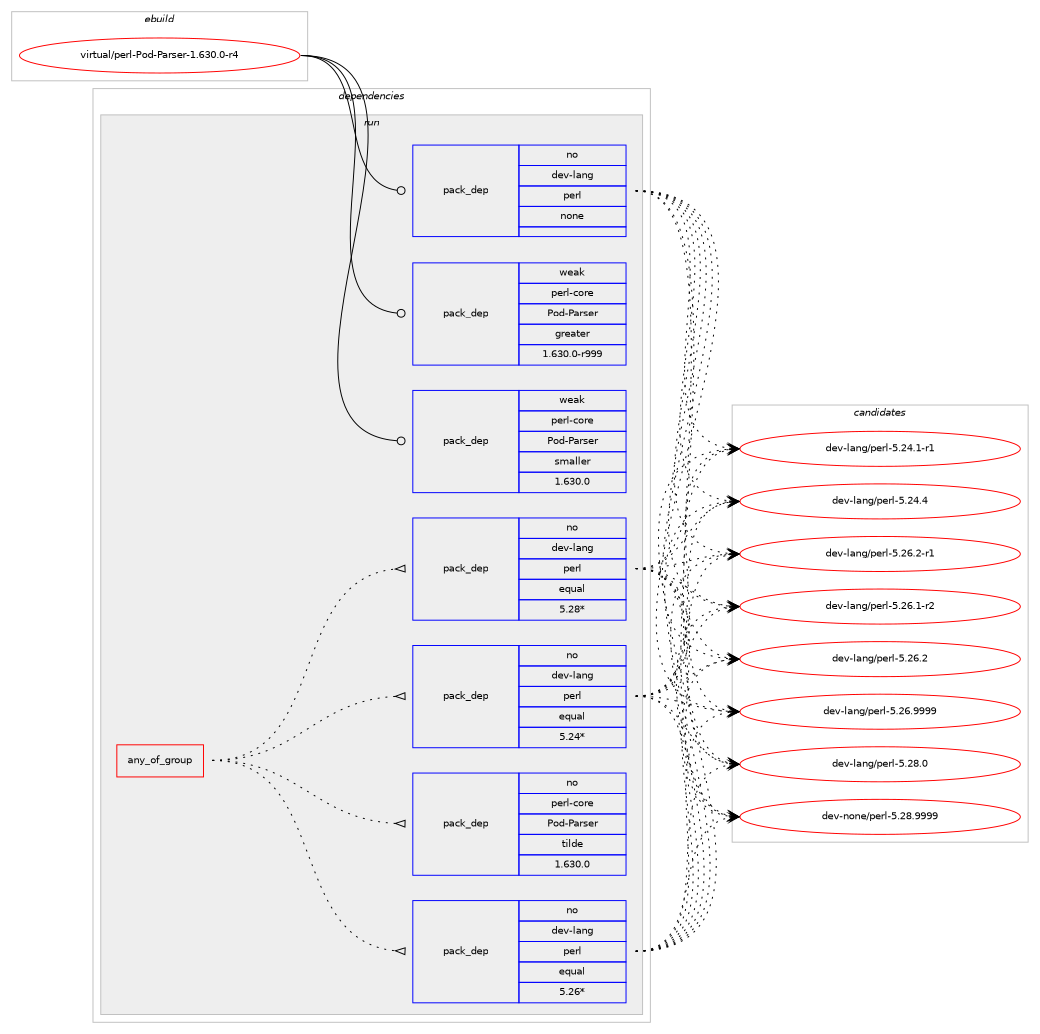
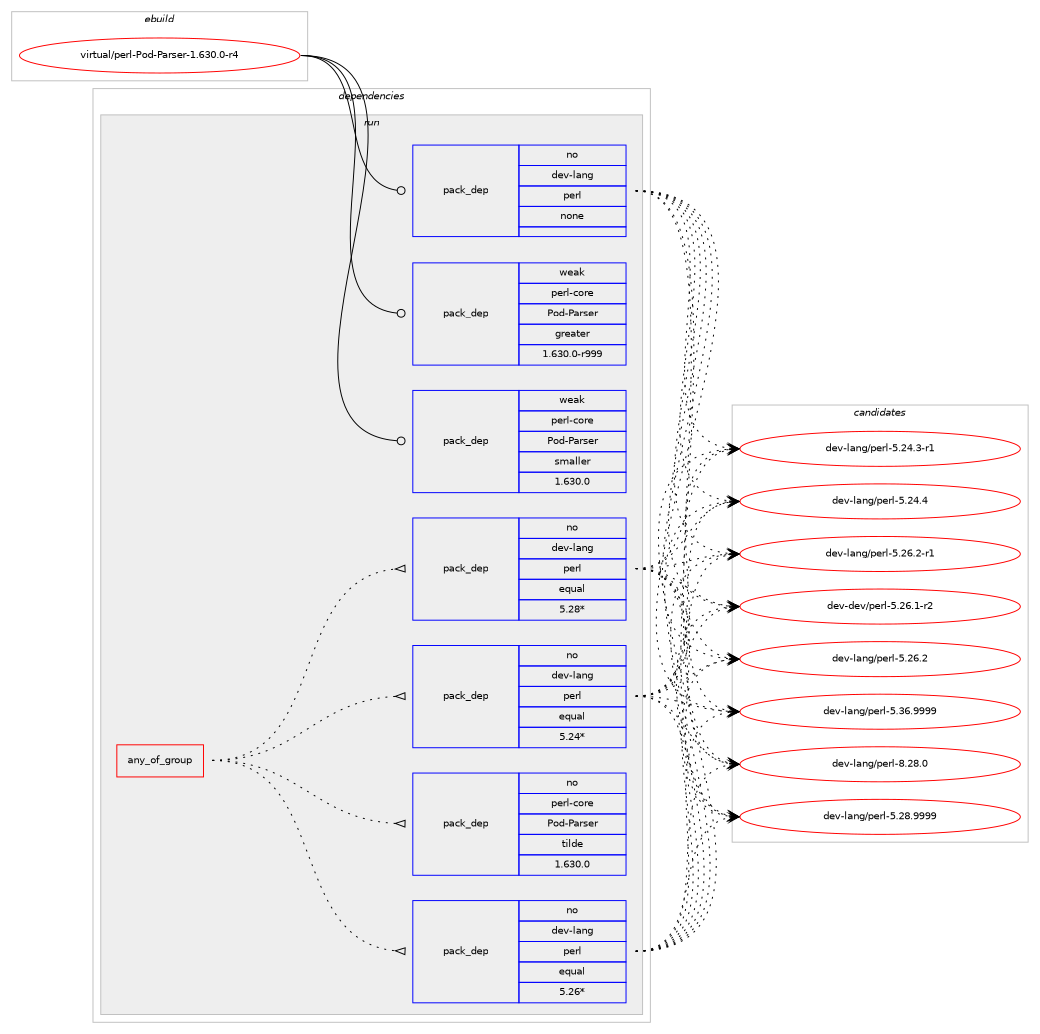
  digraph {
    compound=true
    concentrate=true
    fontname=Helvetica
    fontsize=10
    newrank=true
    rankdir=LR
    ranksep=1.5
    node [color=red fontname=Helvetica fontsize=10]
    edge [arrowhead=vee headport=w style=dotted tailport=e weight=100]
    n1 [label="virtual/perl-Pod-Parser-1.630.0-r4" width=4]
    n2 [color=blue label=<<TABLE BORDER="0" CELLBORDER="1" CELLSPACING="0" CELLPADDING="4" WIDTH="220"><TR><TD ROWSPAN="6" CELLPADDING="30">pack_dep</TD></TR><TR><TD WIDTH="110">no</TD></TR><TR><TD>dev-lang</TD></TR><TR><TD>perl</TD></TR><TR><TD>equal</TD></TR><TR><TD>5.28*</TD></TR></TABLE>> shape=none]
    n3 [color=blue label=<<TABLE BORDER="0" CELLBORDER="1" CELLSPACING="0" CELLPADDING="4" WIDTH="220"><TR><TD ROWSPAN="6" CELLPADDING="30">pack_dep</TD></TR><TR><TD WIDTH="110">no</TD></TR><TR><TD>dev-lang</TD></TR><TR><TD>perl</TD></TR><TR><TD>equal</TD></TR><TR><TD>5.26*</TD></TR></TABLE>> shape=none]
    n4 [color=blue label=<<TABLE BORDER="0" CELLBORDER="1" CELLSPACING="0" CELLPADDING="4" WIDTH="220"><TR><TD ROWSPAN="6" CELLPADDING="30">pack_dep</TD></TR><TR><TD WIDTH="110">no</TD></TR><TR><TD>dev-lang</TD></TR><TR><TD>perl</TD></TR><TR><TD>equal</TD></TR><TR><TD>5.24*</TD></TR></TABLE>> shape=none]
    n5 [color=blue label=<<TABLE BORDER="0" CELLBORDER="1" CELLSPACING="0" CELLPADDING="4" WIDTH="220"><TR><TD ROWSPAN="6" CELLPADDING="30">pack_dep</TD></TR><TR><TD WIDTH="110">no</TD></TR><TR><TD>perl-core</TD></TR><TR><TD>Pod-Parser</TD></TR><TR><TD>tilde</TD></TR><TR><TD>1.630.0</TD></TR></TABLE>> shape=none]
    n6 [label=<<TABLE BORDER="0" CELLBORDER="1" CELLSPACING="0" CELLPADDING="4"><TR><TD CELLPADDING="10">any_of_group</TD></TR></TABLE>> shape=none]
    n7 [color=blue label=<<TABLE BORDER="0" CELLBORDER="1" CELLSPACING="0" CELLPADDING="4" WIDTH="220"><TR><TD ROWSPAN="6" CELLPADDING="30">pack_dep</TD></TR><TR><TD WIDTH="110">no</TD></TR><TR><TD>dev-lang</TD></TR><TR><TD>perl</TD></TR><TR><TD>none</TD></TR><TR><TD></TD></TR></TABLE>> shape=none]
    n8 [color=blue label=<<TABLE BORDER="0" CELLBORDER="1" CELLSPACING="0" CELLPADDING="4" WIDTH="220"><TR><TD ROWSPAN="6" CELLPADDING="30">pack_dep</TD></TR><TR><TD WIDTH="110">weak</TD></TR><TR><TD>perl-core</TD></TR><TR><TD>Pod-Parser</TD></TR><TR><TD>greater</TD></TR><TR><TD>1.630.0-r999</TD></TR></TABLE>> shape=none]
    n9 [color=blue label=<<TABLE BORDER="0" CELLBORDER="1" CELLSPACING="0" CELLPADDING="4" WIDTH="220"><TR><TD ROWSPAN="6" CELLPADDING="30">pack_dep</TD></TR><TR><TD WIDTH="110">weak</TD></TR><TR><TD>perl-core</TD></TR><TR><TD>Pod-Parser</TD></TR><TR><TD>smaller</TD></TR><TR><TD>1.630.0</TD></TR></TABLE>> shape=none]
-   n10 [label="dev-lang/perl-5.24.1-r1" width=4]
+   n10 [label="dev-lang/perl-5.24.3-r1" width=4]
    n11 [label="dev-lang/perl-5.24.4" width=4]
    n12 [label="dev-lang/perl-5.26.2-r1" width=4]
-   n13 [label="dev-lang/perl-5.26.1-r2" width=4]
+   n13 [label="dev-dev/perl-5.26.1-r2" width=4]
    n14 [label="dev-lang/perl-5.26.2" width=4]
-   n15 [label="dev-lang/perl-5.26.9999" width=4]
-   n16 [label="dev-lang/perl-5.28.0" width=4]
-   n17 [label="dev-none/perl-5.28.9999" width=4]
+   n15 [label="dev-lang/perl-5.36.9999" width=4]
+   n16 [label="dev-lang/perl-8.28.0" width=4]
+   n17 [label="dev-lang/perl-5.28.9999" width=4]
    subgraph cluster_1 {
      color=gray
      label=<<i>ebuild</i>>
      rank=same
      n1
    }
    subgraph cluster_2 {
      color=gray
      label=<<i>dependencies</i>>
      subgraph cluster_3 {
        color=gray
        fillcolor="#eeeeee"
        label=<<i>compile</i>>
        style=filled
      }
      subgraph cluster_4 {
        color=gray
        fillcolor="#eeeeee"
        label=<<i>compile and run</i>>
        style=filled
      }
      subgraph cluster_5 {
        color=gray
        fillcolor="#eeeeee"
        label=<<i>run</i>>
        style=filled
        subgraph sub_6 {
          color=gray
          fillcolor="#eeeeee"
          label=<<i>run</i>>
          style=filled
          n6
          subgraph sub_7 {
            color=gray
            fillcolor="#eeeeee"
            label=<<i>run</i>>
            style=filled
            n2
          }
          subgraph sub_8 {
            color=gray
            fillcolor="#eeeeee"
            label=<<i>run</i>>
            style=filled
            n3
          }
          subgraph sub_9 {
            color=gray
            fillcolor="#eeeeee"
            label=<<i>run</i>>
            style=filled
            n4
          }
          subgraph sub_10 {
            color=gray
            fillcolor="#eeeeee"
            label=<<i>run</i>>
            style=filled
            n5
          }
        }
        subgraph sub_11 {
          color=gray
          fillcolor="#eeeeee"
          label=<<i>run</i>>
          style=filled
          n7
        }
        subgraph sub_12 {
          color=gray
          fillcolor="#eeeeee"
          label=<<i>run</i>>
          style=filled
          n8
        }
        subgraph sub_13 {
          color=gray
          fillcolor="#eeeeee"
          label=<<i>run</i>>
          style=filled
          n9
        }
      }
    }
    subgraph cluster_14 {
      color=gray
      label=<<i>candidates</i>>
      rank=same
      subgraph sub_15 {
        color=black
        label=<<i>candidates</i>>
        nodesep=1
        rank=same
        n10
        n11
        n12
        n13
        n14
        n15
        n16
        n17
      }
      subgraph sub_16 {
        color=black
        label=<<i>candidates</i>>
        nodesep=1
        rank=same
        n10
        n11
        n12
        n13
        n14
        n15
        n16
        n17
      }
      subgraph sub_17 {
        color=black
        label=<<i>candidates</i>>
        nodesep=1
        rank=same
        n10
        n11
        n12
        n13
        n14
        n15
        n16
        n17
      }
      subgraph sub_18 {
        color=black
        label=<<i>candidates</i>>
        nodesep=1
        rank=same
      }
      subgraph sub_19 {
        color=black
        label=<<i>candidates</i>>
        nodesep=1
        rank=same
        n10
        n11
        n12
        n13
        n14
        n15
        n16
        n17
      }
      subgraph sub_20 {
        color=black
        label=<<i>candidates</i>>
        nodesep=1
        rank=same
      }
      subgraph sub_21 {
        color=black
        label=<<i>candidates</i>>
        nodesep=1
        rank=same
      }
    }
    n1 -> n7 [arrowhead=odot style=solid weight=20]
    n1 -> n8 [arrowhead=odot style=solid weight=20]
    n1 -> n9 [arrowhead=odot style=solid weight=20]
    n2 -> n10
    n2 -> n11
    n2 -> n12
    n2 -> n13
    n2 -> n14
    n2 -> n15
    n2 -> n16
    n2 -> n17
    n3 -> n10
    n3 -> n11
    n3 -> n12
    n3 -> n13
    n3 -> n14
    n3 -> n15
    n3 -> n16
    n3 -> n17
    n4 -> n10
    n4 -> n11
    n4 -> n12
    n4 -> n13
    n4 -> n14
    n4 -> n15
    n4 -> n16
    n4 -> n17
    n6 -> n2 [arrowhead=oinv weight=20]
    n6 -> n3 [arrowhead=oinv weight=20]
    n6 -> n4 [arrowhead=oinv weight=20]
    n6 -> n5 [arrowhead=oinv weight=20]
    n7 -> n10
    n7 -> n11
    n7 -> n12
    n7 -> n13
    n7 -> n14
    n7 -> n15
    n7 -> n16
    n7 -> n17
  }
